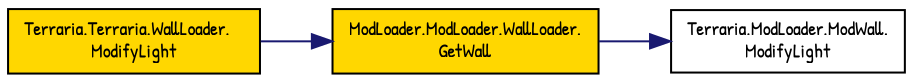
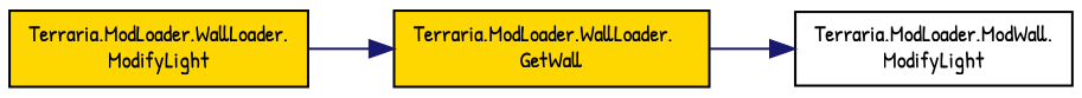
  digraph {
    fontname="Patrick Hand"
    rankdir=LR
    node [color=black fillcolor=gold fontname="Patrick Hand" fontsize=10 shape=record style=filled]
    edge [color=midnightblue fontname="Patrick Hand" fontsize=10 labelfontname=Helvetica labelfontsize=10 style=solid]
-   n1 [fontcolor=black height=0.2 label="Terraria.Terraria.WallLoader.\lModifyLight" width=0.4]
-   n2 [height=0.2 label="ModLoader.ModLoader.WallLoader.\lGetWall" width=0.4]
+   n1 [fontcolor=black height=0.2 label="Terraria.ModLoader.WallLoader.\lModifyLight" width=0.4]
+   n2 [height=0.2 label="Terraria.ModLoader.WallLoader.\lGetWall" width=0.4]
    n3 [fillcolor=white height=0.2 label="Terraria.ModLoader.ModWall.\lModifyLight" width=0.4]
    n1 -> n2
    n2 -> n3
  }
